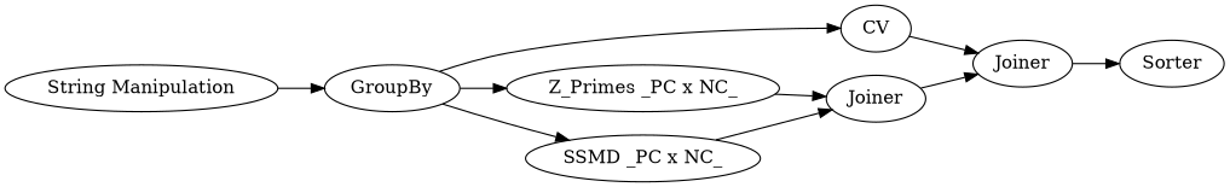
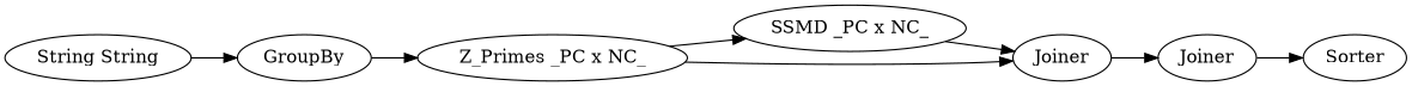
  digraph {
    rankdir=LR
-   n1 [label=CV]
    n2 [label=Joiner]
    n3 [label=Sorter]
    n4 [label=GroupBy]
    n5 [label="Z_Primes _PC x NC_"]
    n6 [label="SSMD _PC x NC_"]
    n7 [label=Joiner]
-   n8 [label="String Manipulation"]
-   n1 -> n2
+   n8 [label="String String"]
    n2 -> n3
-   n4 -> n1
    n4 -> n5
-   n4 -> n6
+   n5 -> n6
    n5 -> n7
    n6 -> n7
    n7 -> n2
    n8 -> n4
  }
